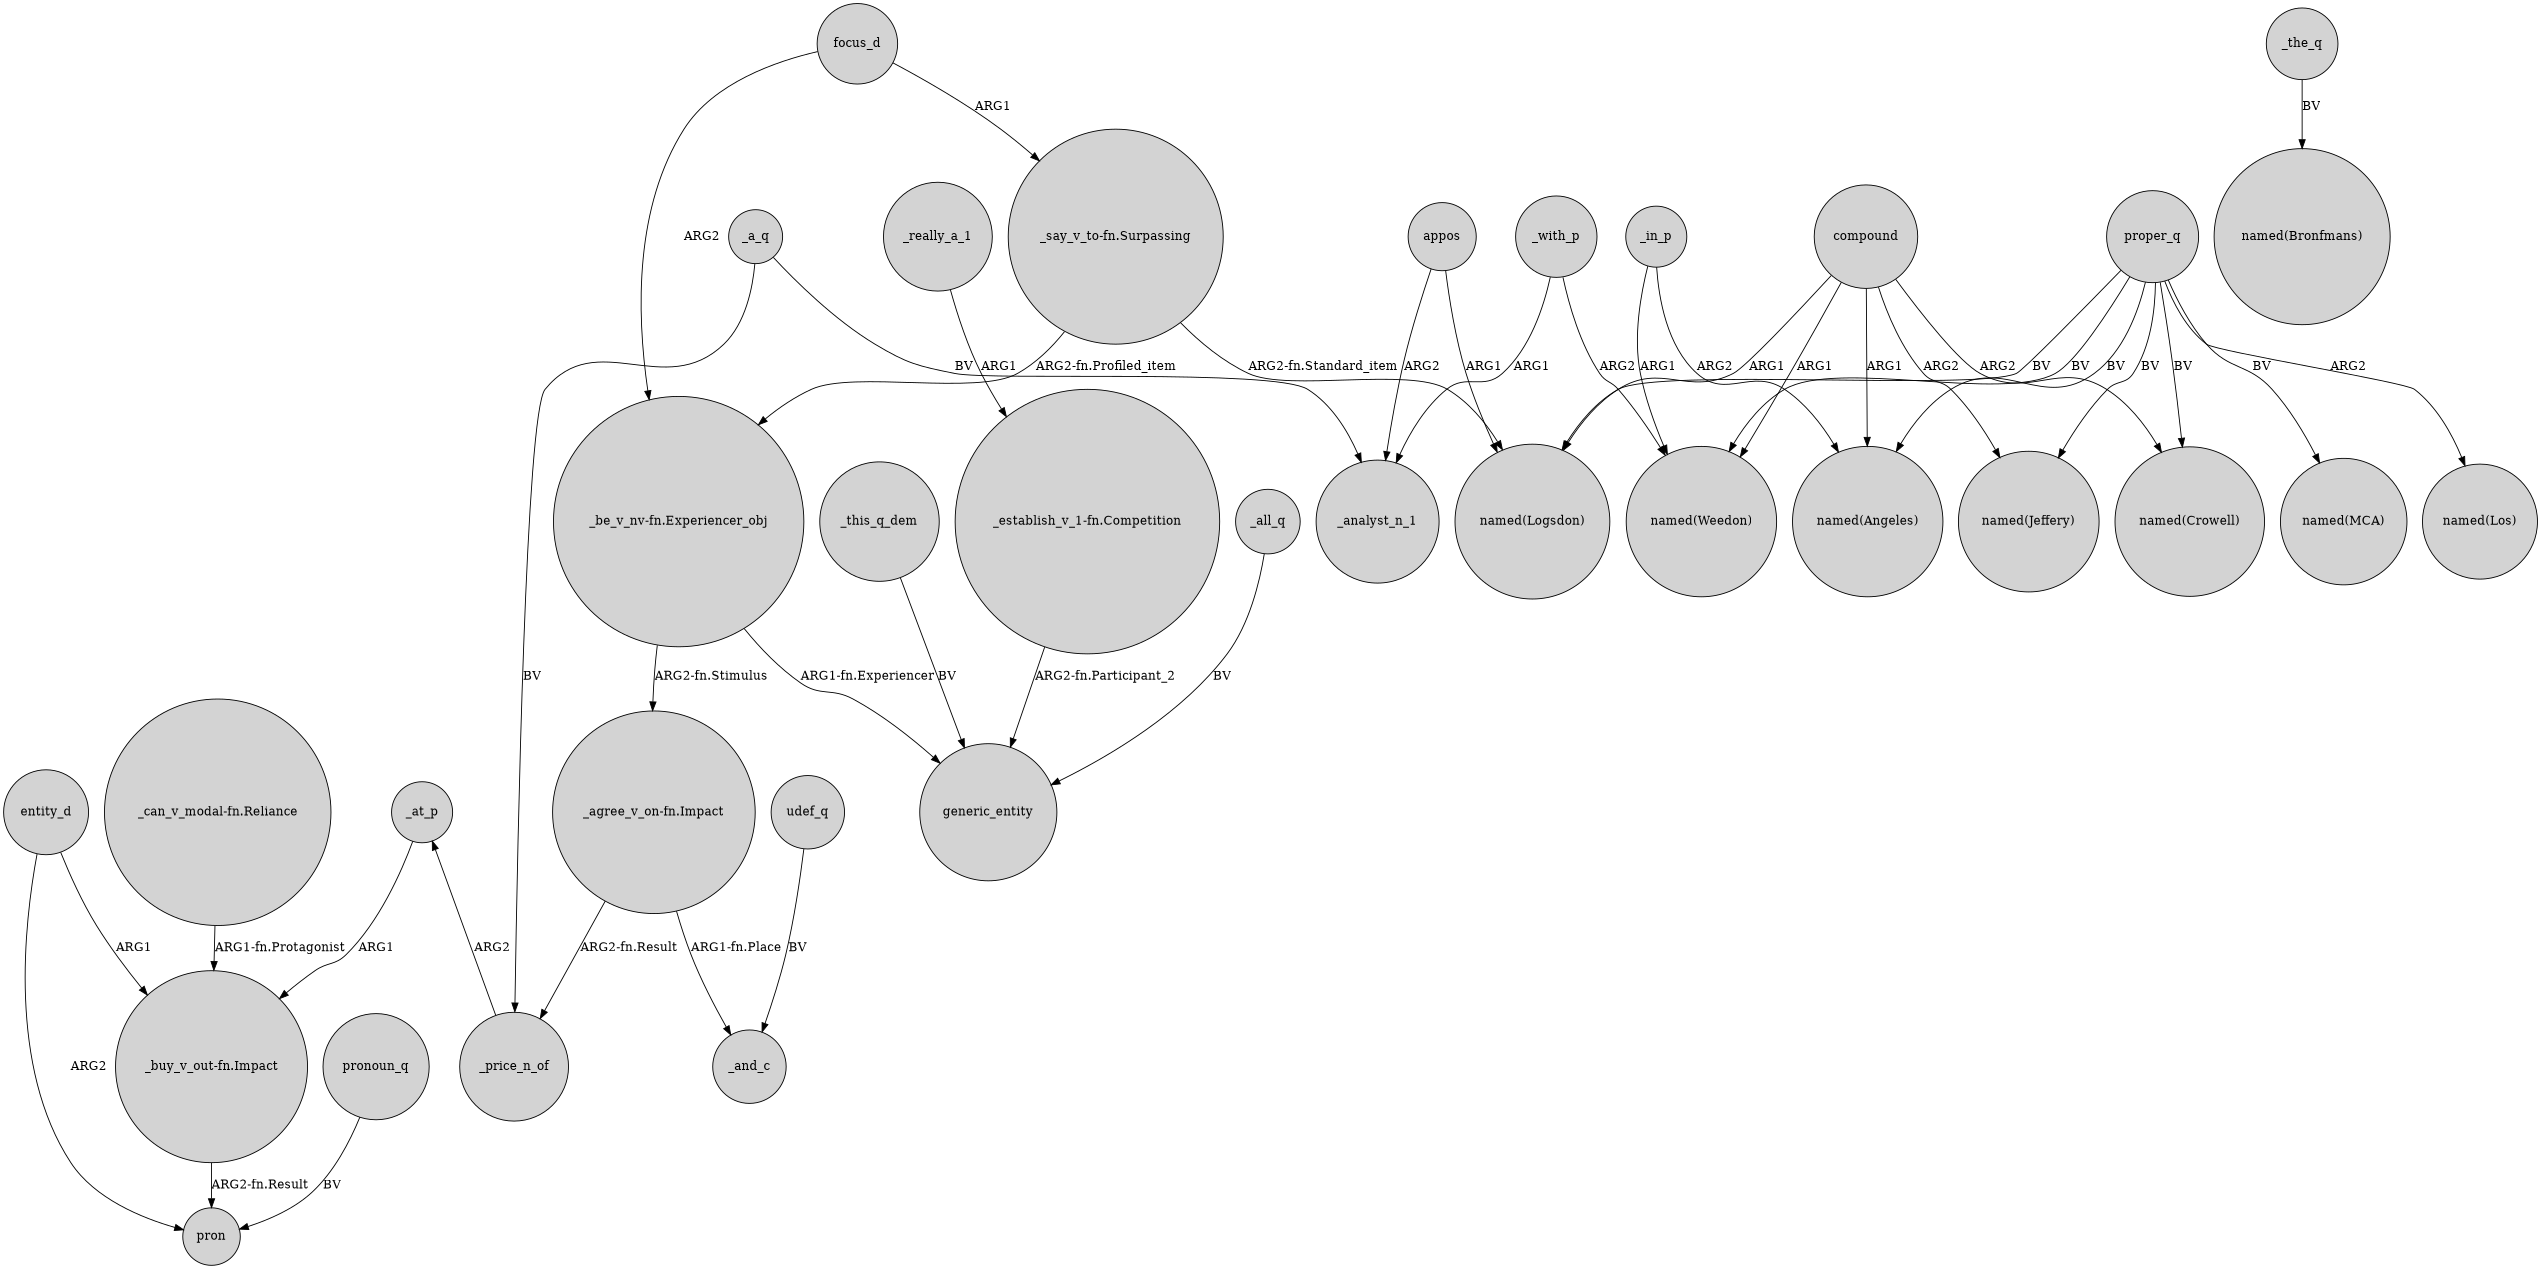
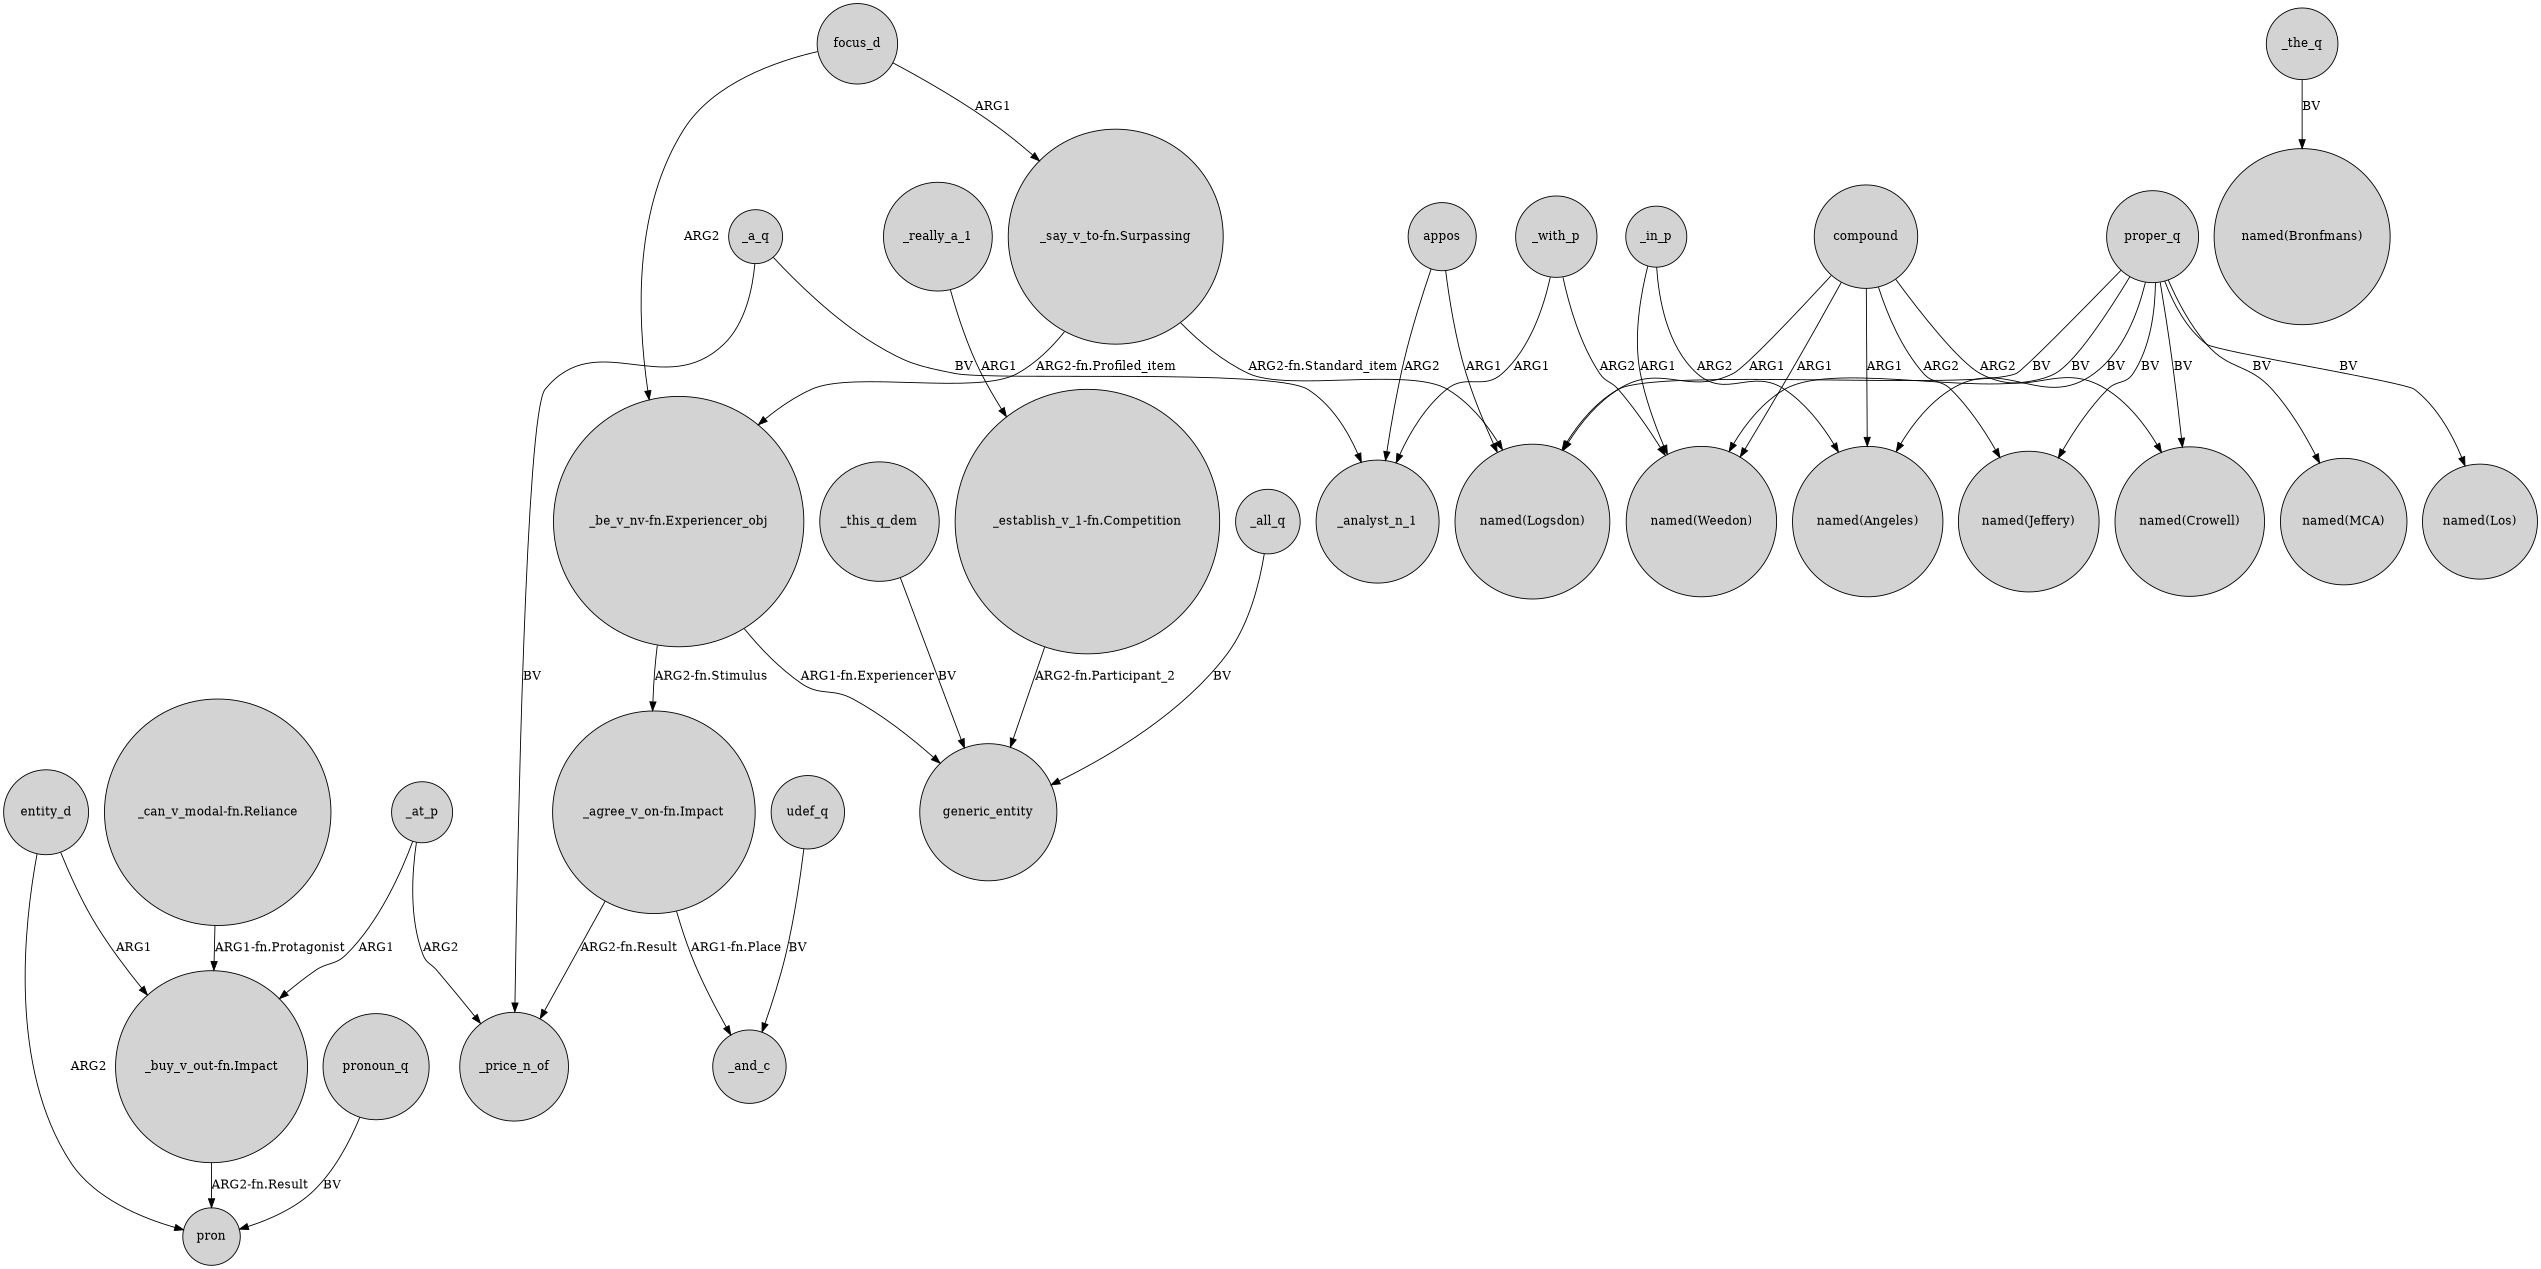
  digraph {
    node [shape=circle style=filled]
    "_can_v_modal-fn.Reliance"
    "_buy_v_out-fn.Impact"
    pron
    appos
    "named(Logsdon)"
    _analyst_n_1
    "_say_v_to-fn.Surpassing"
    "_be_v_nv-fn.Experiencer_obj"
    "_agree_v_on-fn.Impact"
    generic_entity
    proper_q
    "named(Angeles)"
    "named(Weedon)"
    "named(MCA)"
    "named(Los)"
    "named(Jeffery)"
    "named(Crowell)"
    _and_c
    _price_n_of
    _in_p
    n21 [label=entity_d]
    _the_q
    "named(Bronfmans)"
    _with_p
    focus_d
    udef_q
    compound
    _all_q
    _a_q
    pronoun_q
    _this_q_dem
    _at_p
    "_establish_v_1-fn.Competition"
    _really_a_1
    "_can_v_modal-fn.Reliance" -> "_buy_v_out-fn.Impact" [label="ARG1-fn.Protagonist"]
    "_buy_v_out-fn.Impact" -> pron [label="ARG2-fn.Result"]
    appos -> "named(Logsdon)" [label=ARG1]
    appos -> _analyst_n_1 [label=ARG2]
    "_say_v_to-fn.Surpassing" -> "named(Logsdon)" [label="ARG2-fn.Standard_item"]
    "_say_v_to-fn.Surpassing" -> "_be_v_nv-fn.Experiencer_obj" [label="ARG2-fn.Profiled_item"]
    "_be_v_nv-fn.Experiencer_obj" -> "_agree_v_on-fn.Impact" [label="ARG2-fn.Stimulus"]
    "_be_v_nv-fn.Experiencer_obj" -> generic_entity [label="ARG1-fn.Experiencer"]
    "_agree_v_on-fn.Impact" -> _and_c [label="ARG1-fn.Place"]
    "_agree_v_on-fn.Impact" -> _price_n_of [label="ARG2-fn.Result"]
    proper_q -> "named(Logsdon)" [label=BV]
    proper_q -> "named(Angeles)" [label=BV]
    proper_q -> "named(Weedon)" [label=BV]
    proper_q -> "named(MCA)" [label=BV]
-   proper_q -> "named(Los)" [label=ARG2]
+   proper_q -> "named(Los)" [label=BV]
    proper_q -> "named(Jeffery)" [label=BV]
    proper_q -> "named(Crowell)" [label=BV]
    _in_p -> "named(Angeles)" [label=ARG2]
    _in_p -> "named(Weedon)" [label=ARG1]
    n21 -> "_buy_v_out-fn.Impact" [label=ARG1]
    n21 -> pron [label=ARG2]
    _the_q -> "named(Bronfmans)" [label=BV]
    _with_p -> _analyst_n_1 [label=ARG1]
    _with_p -> "named(Weedon)" [label=ARG2]
    focus_d -> "_say_v_to-fn.Surpassing" [label=ARG1]
    focus_d -> "_be_v_nv-fn.Experiencer_obj" [label=ARG2]
    udef_q -> _and_c [label=BV]
    compound -> "named(Logsdon)" [label=ARG1]
    compound -> "named(Angeles)" [label=ARG1]
    compound -> "named(Weedon)" [label=ARG1]
    compound -> "named(Jeffery)" [label=ARG2]
    compound -> "named(Crowell)" [label=ARG2]
    _all_q -> generic_entity [label=BV]
    _a_q -> _analyst_n_1 [label=BV]
    _a_q -> _price_n_of [label=BV]
    pronoun_q -> pron [label=BV]
    _this_q_dem -> generic_entity [label=BV]
    _at_p -> "_buy_v_out-fn.Impact" [label=ARG1]
-   _price_n_of -> _at_p [label=ARG2]
+   _at_p -> _price_n_of [label=ARG2]
    "_establish_v_1-fn.Competition" -> generic_entity [label="ARG2-fn.Participant_2"]
    _really_a_1 -> "_establish_v_1-fn.Competition" [label=ARG1]
  }
